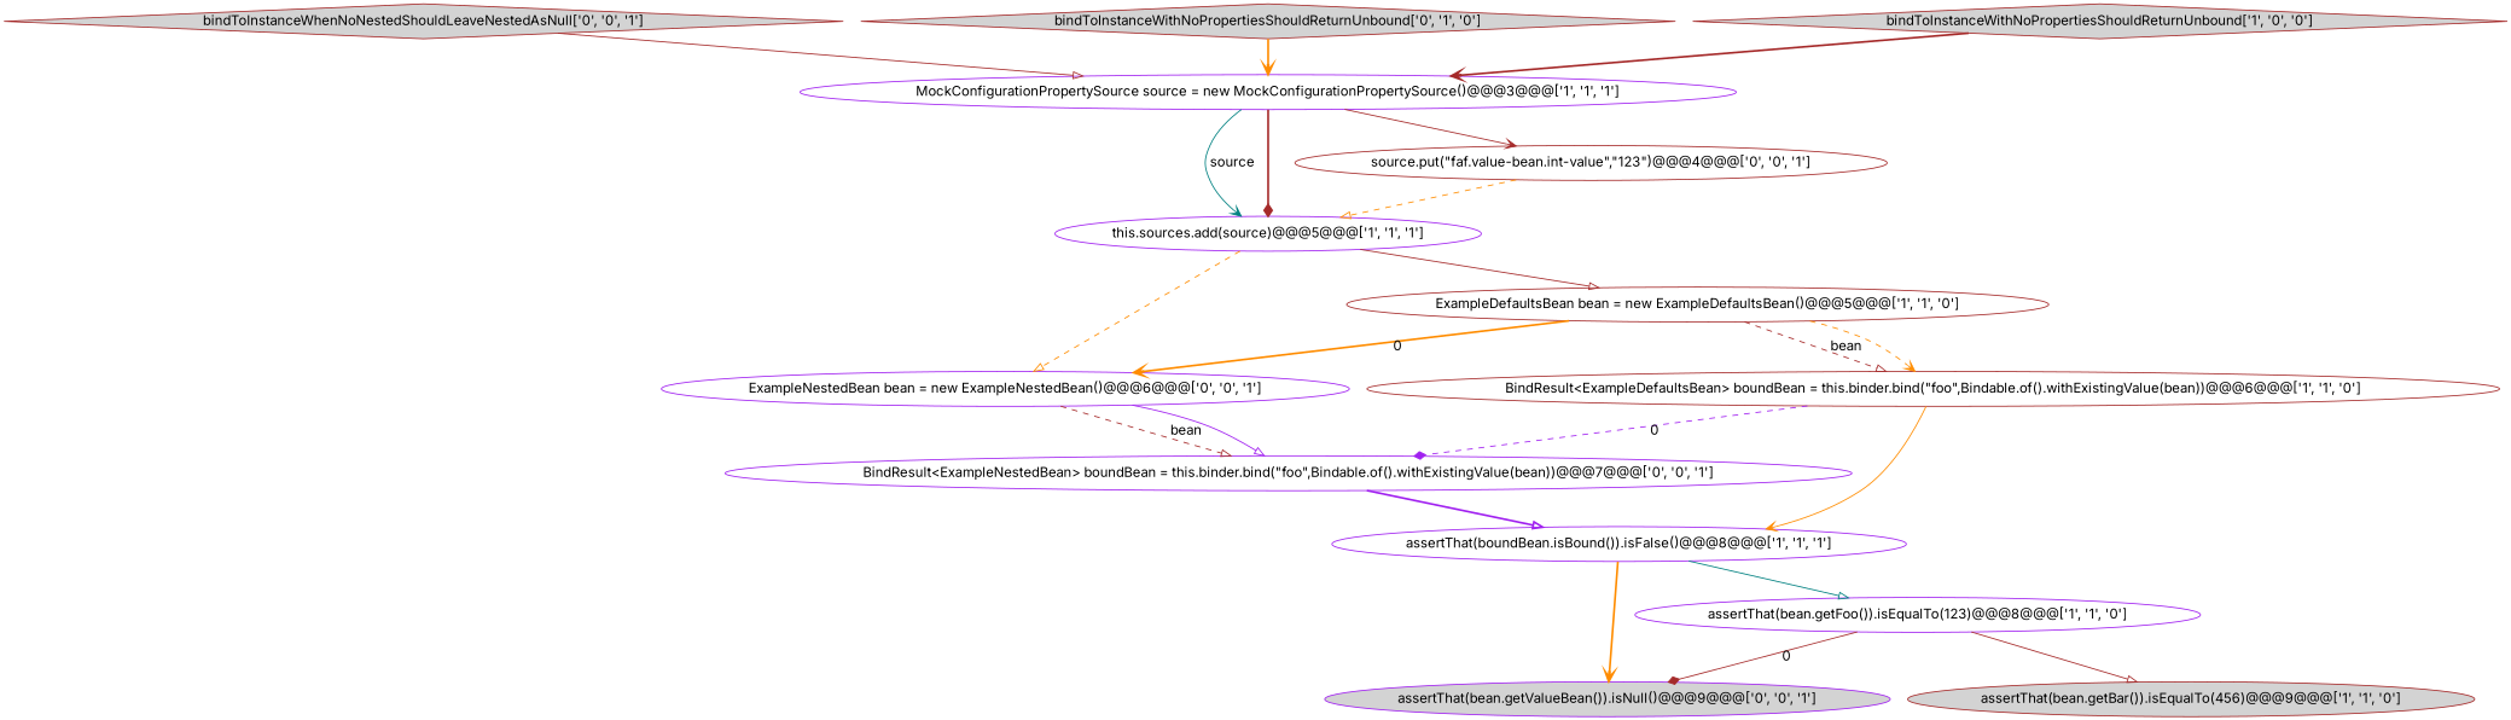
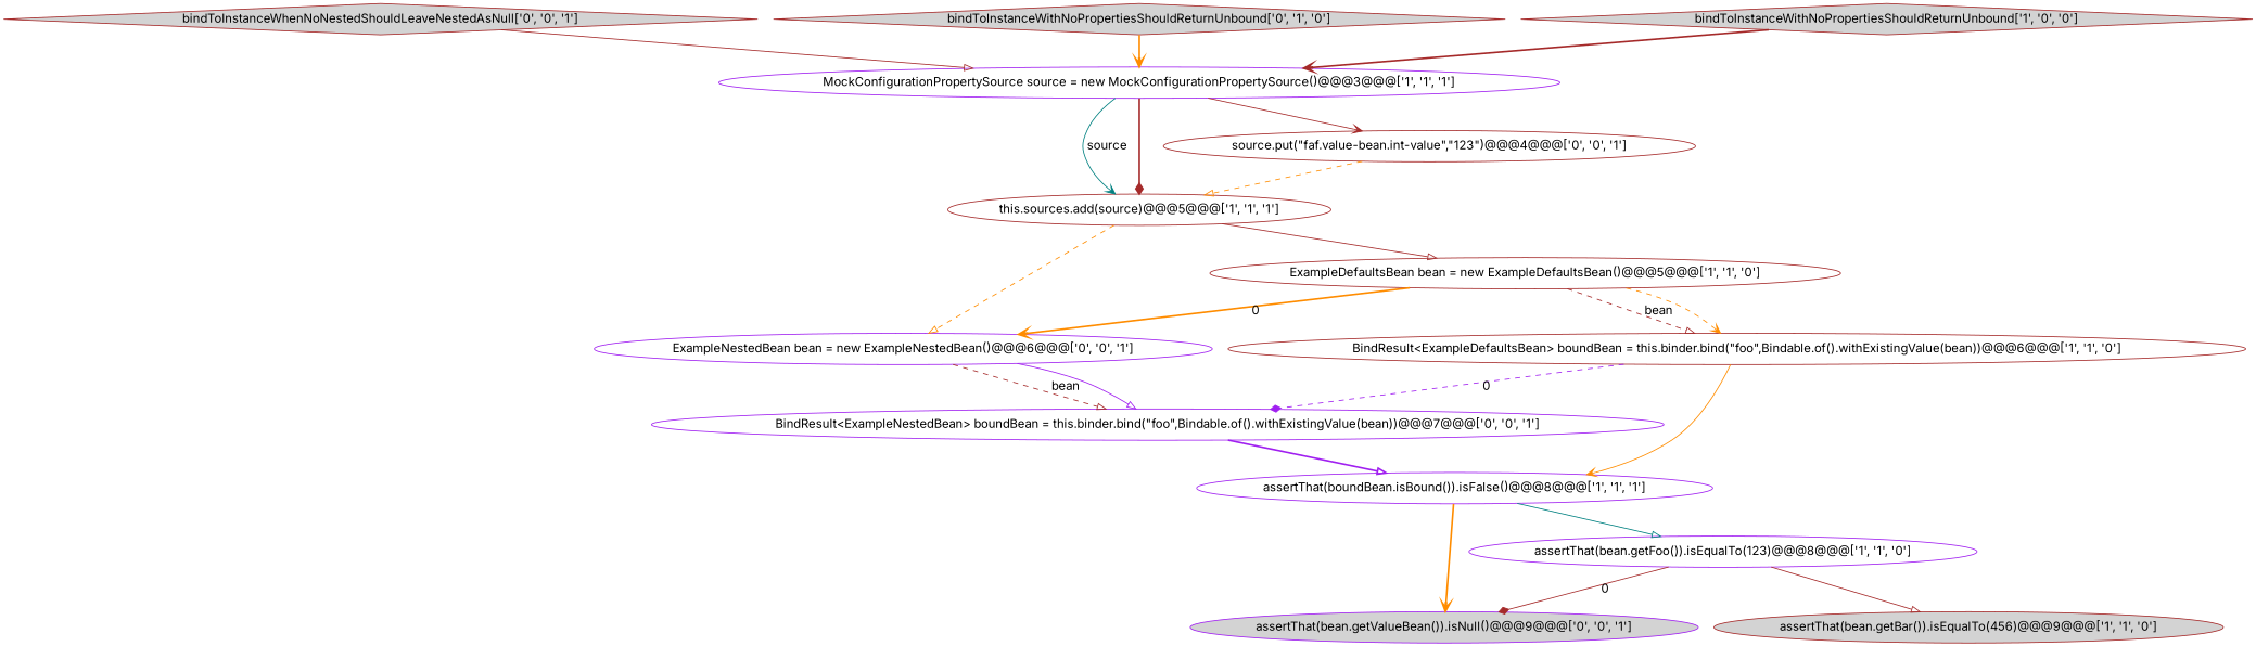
  digraph {
    fontname=Inter
    node [fillcolor=white shape=ellipse style=filled color=brown fontname=Inter]
    edge [style=solid color=brown arrowhead=onormal fontname=Inter]
    n1 [fillcolor=lightgray label="bindToInstanceWhenNoNestedShouldLeaveNestedAsNull['0', '0', '1']" shape=diamond]
    n2 [label="MockConfigurationPropertySource source = new MockConfigurationPropertySource()@@@3@@@['1', '1', '1']" color=purple]
    n3 [label="BindResult<ExampleDefaultsBean> boundBean = this.binder.bind(\"foo\",Bindable.of().withExistingValue(bean))@@@6@@@['1', '1', '0']"]
    n4 [label="BindResult<ExampleNestedBean> boundBean = this.binder.bind(\"foo\",Bindable.of().withExistingValue(bean))@@@7@@@['0', '0', '1']" color=purple]
    n5 [label="assertThat(boundBean.isBound()).isFalse()@@@8@@@['1', '1', '1']" color=purple]
    n6 [fillcolor=lightgray label="bindToInstanceWithNoPropertiesShouldReturnUnbound['0', '1', '0']" shape=diamond]
-   n7 [label="this.sources.add(source)@@@5@@@['1', '1', '1']" color=purple]
+   n7 [label="this.sources.add(source)@@@5@@@['1', '1', '1']"]
    n8 [label="ExampleNestedBean bean = new ExampleNestedBean()@@@6@@@['0', '0', '1']" color=purple]
    n9 [label="ExampleDefaultsBean bean = new ExampleDefaultsBean()@@@5@@@['1', '1', '0']"]
    n10 [label="source.put(\"faf.value-bean.int-value\",\"123\")@@@4@@@['0', '0', '1']"]
    n11 [fillcolor=lightgray label="bindToInstanceWithNoPropertiesShouldReturnUnbound['1', '0', '0']" shape=diamond]
    n12 [fillcolor=lightgray label="assertThat(bean.getValueBean()).isNull()@@@9@@@['0', '0', '1']" color=purple]
    n13 [label="assertThat(bean.getFoo()).isEqualTo(123)@@@8@@@['1', '1', '0']" color=purple]
    n14 [fillcolor=lightgray label="assertThat(bean.getBar()).isEqualTo(456)@@@9@@@['1', '1', '0']"]
    n1 -> n2
    n2 -> n7 [label=source color=teal arrowhead=vee]
    n2 -> n7 [style=bold arrowhead=diamond]
    n2 -> n10 [arrowhead=vee]
    n3 -> n4 [label=0 style=dashed color=purple arrowhead=diamond]
    n3 -> n5 [color=darkorange arrowhead=vee]
    n4 -> n5 [style=bold color=purple]
    n5 -> n12 [style=bold color=darkorange arrowhead=vee]
    n5 -> n13 [color=teal]
    n6 -> n2 [style=bold color=darkorange arrowhead=vee]
    n7 -> n8 [style=dashed color=darkorange]
    n7 -> n9
    n8 -> n4 [label=bean style=dashed]
    n8 -> n4 [color=purple]
    n9 -> n3 [label=bean style=dashed]
    n9 -> n3 [style=dashed color=darkorange arrowhead=vee]
    n9 -> n8 [label=0 style=bold color=darkorange arrowhead=vee]
    n10 -> n7 [style=dashed color=darkorange]
    n11 -> n2 [style=bold arrowhead=vee]
    n13 -> n12 [label=0 arrowhead=diamond]
    n13 -> n14
  }
